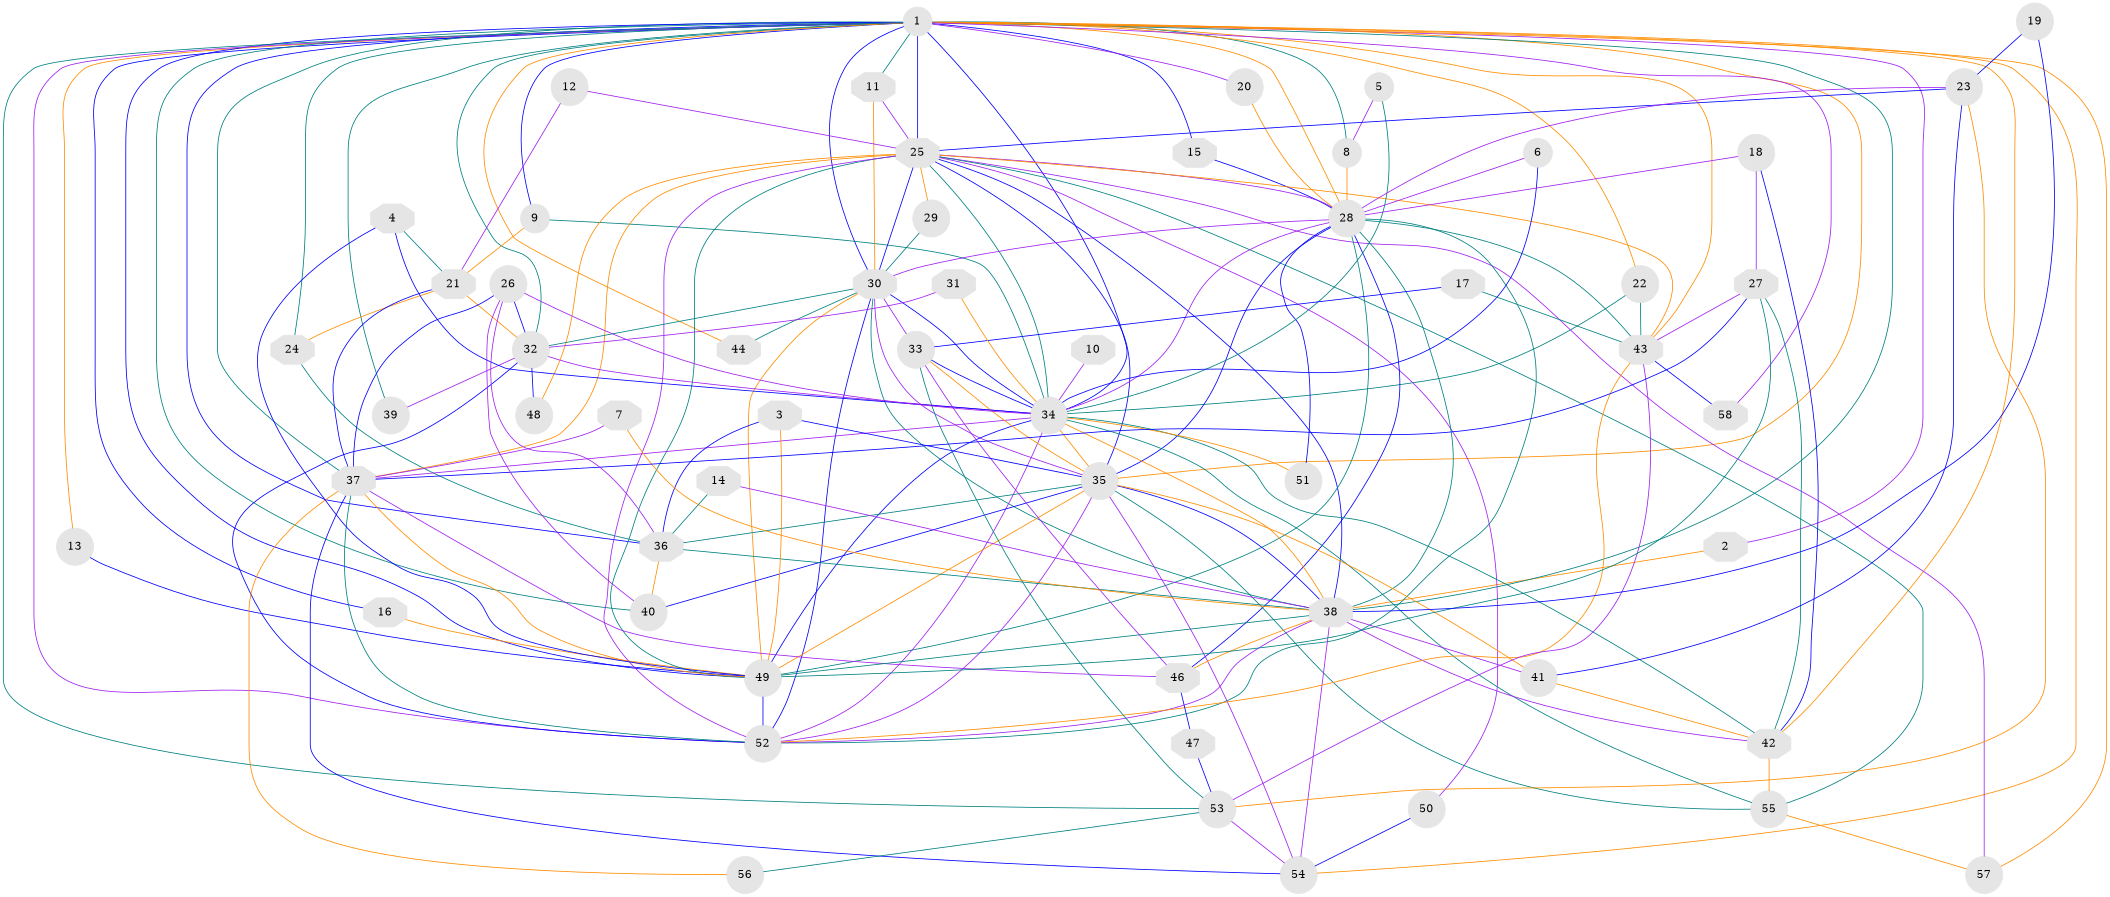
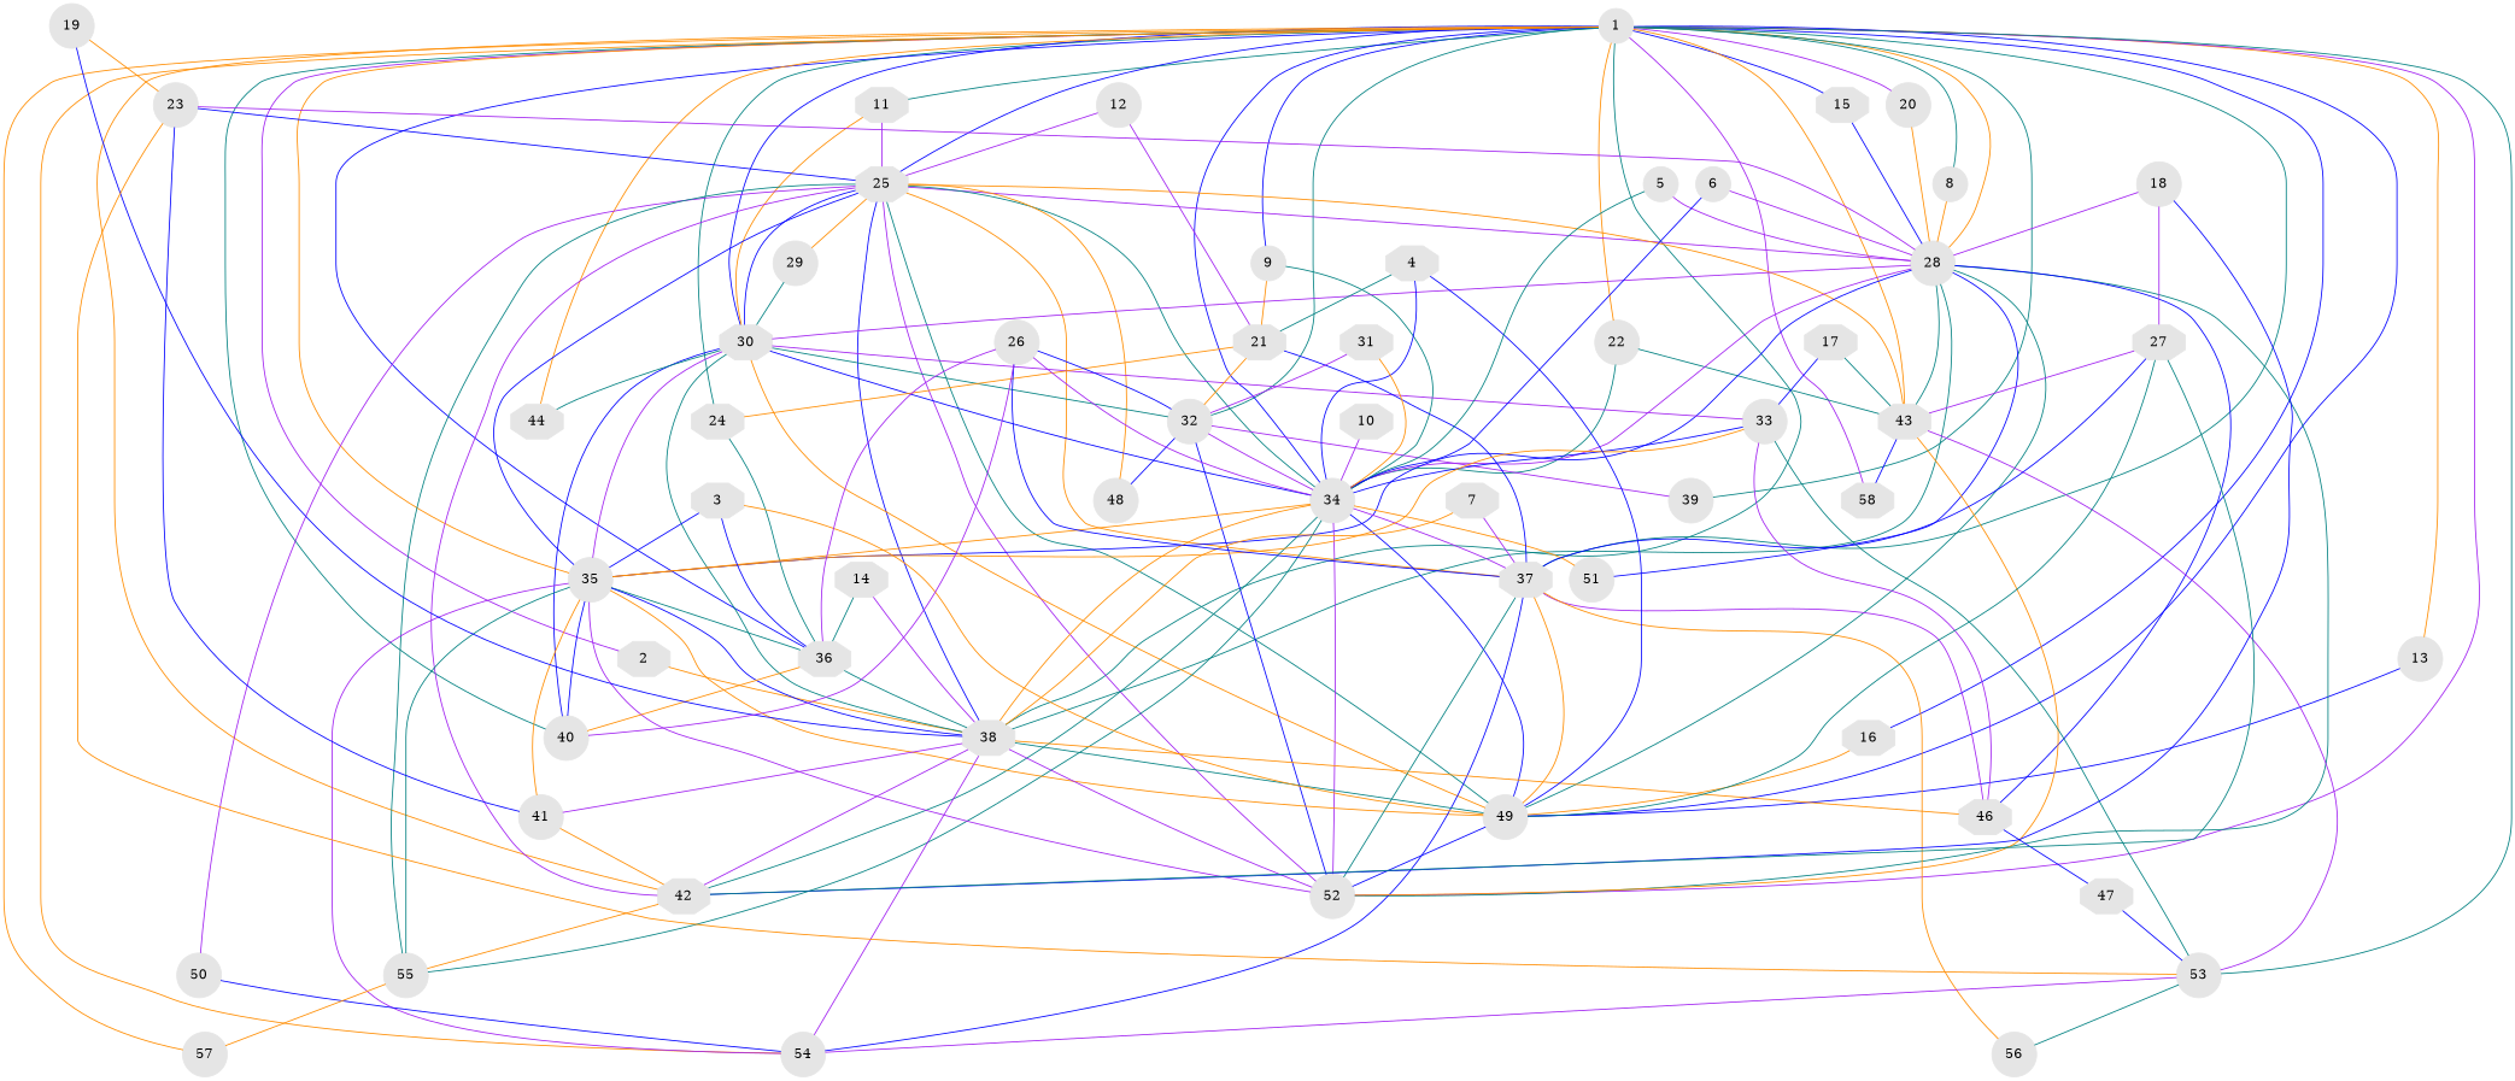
  graph {
    node [color=gray90 shape=circle style=filled]
    edge [color=blue weight=1.0]
    2 [shape=octagon]
    1
    8
    9
    11 [shape=octagon]
    13
    15 [shape=octagon]
    16 [shape=octagon]
    20
    22
    24 [shape=octagon]
    25 [shape=octagon]
    28
    30 [shape=octagon]
    32
    34
    35
    36 [shape=octagon]
    37 [shape=octagon]
    38 [shape=octagon]
    39
    40
    42 [shape=octagon]
    43 [shape=octagon]
    44 [shape=octagon]
    49
    52
    53
    54
    57
    58 [shape=octagon]
    21 [shape=octagon]
    29
    48
    50
    55
    46 [shape=octagon]
    51
    33
    41
    56
    3 [shape=octagon]
    4 [shape=octagon]
    5
    6
    7 [shape=octagon]
    10 [shape=octagon]
    12
    14 [shape=octagon]
    17 [shape=octagon]
    18
    27 [shape=octagon]
    19
    23
    26
    47 [shape=octagon]
    31 [shape=octagon]
    2 -- 38 [color=darkorange]
    1 -- 2 [color=purple]
    1 -- 8 [color=teal]
    1 -- 9
    1 -- 11 [color=teal]
    1 -- 13 [color=darkorange]
    1 -- 15
    1 -- 16
    1 -- 20 [color=purple]
    1 -- 22 [color=darkorange]
    1 -- 24 [color=teal]
    1 -- 25 [weight=2.0]
    1 -- 28 [color=darkorange weight=2.0]
    1 -- 30 [weight=2.0]
    1 -- 32 [color=teal]
    1 -- 34 [weight=2.0]
    1 -- 35 [color=darkorange weight=2.0]
    1 -- 36
    1 -- 37 [color=teal weight=3.0]
    1 -- 38 [color=teal weight=3.0]
    1 -- 39 [color=teal]
    1 -- 40 [color=teal]
    1 -- 42 [color=darkorange]
    1 -- 43 [color=darkorange]
    1 -- 44 [color=darkorange]
    1 -- 49 [weight=2.0]
    1 -- 52 [color=purple weight=2.0]
    1 -- 53 [color=teal]
    1 -- 54 [color=darkorange]
    1 -- 57 [color=darkorange]
    1 -- 58 [color=purple]
    8 -- 28 [color=darkorange]
    9 -- 34 [color=teal]
    9 -- 21 [color=darkorange]
    11 -- 25 [color=purple]
    11 -- 30 [color=darkorange]
    13 -- 49
    15 -- 28
    16 -- 49 [color=darkorange]
    20 -- 28 [color=darkorange]
    22 -- 34 [color=teal]
    22 -- 43 [color=teal]
    24 -- 36 [color=teal]
    25 -- 28 [color=purple]
    25 -- 30 [weight=2.0]
    25 -- 34 [color=teal]
    25 -- 35
    25 -- 37 [color=darkorange]
    25 -- 38 [weight=2.0]
-   25 -- 57 [color=purple]
+   25 -- 42 [color=purple]
    25 -- 43 [color=darkorange]
    25 -- 49 [color=teal weight=3.0]
    25 -- 52 [color=purple weight=2.0]
    25 -- 29 [color=darkorange]
    25 -- 48 [color=darkorange]
    25 -- 50 [color=purple]
    25 -- 55 [color=teal]
    28 -- 30 [color=purple]
    28 -- 34 [color=purple]
    28 -- 35
    28 -- 38 [color=teal]
    28 -- 43 [color=teal]
    28 -- 49 [color=teal]
    28 -- 52 [color=teal]
    28 -- 46
    28 -- 51
    30 -- 32 [color=teal]
    30 -- 34
    30 -- 35 [color=purple weight=2.0]
    30 -- 38 [color=teal]
    30 -- 44 [color=teal]
    30 -- 49 [color=darkorange]
-   30 -- 52
+   30 -- 40
    30 -- 33 [color=purple weight=2.0]
    32 -- 34 [color=purple]
    32 -- 39 [color=purple]
    32 -- 52
    32 -- 48
    34 -- 35 [color=darkorange]
    34 -- 37 [color=purple]
    34 -- 38 [color=darkorange]
    34 -- 42 [color=teal]
    34 -- 49
    34 -- 52 [color=purple]
    34 -- 55 [color=teal]
    34 -- 51 [color=darkorange]
    35 -- 36 [color=teal]
    35 -- 38
    35 -- 40
    35 -- 49 [color=darkorange weight=3.0]
    35 -- 52 [color=purple]
    35 -- 54 [color=purple]
    35 -- 55 [color=teal]
    35 -- 41 [color=darkorange weight=2.0]
    36 -- 38 [color=teal]
    36 -- 40 [color=darkorange]
    37 -- 49 [color=darkorange]
    37 -- 52 [color=teal]
    37 -- 54
    37 -- 46 [color=purple]
    37 -- 56 [color=darkorange]
    38 -- 42 [color=purple]
    38 -- 49 [color=teal]
    38 -- 52 [color=purple]
    38 -- 54 [color=purple]
    38 -- 46 [color=darkorange weight=2.0]
    38 -- 41 [color=purple weight=2.0]
    42 -- 55 [color=darkorange]
    43 -- 52 [color=darkorange]
    43 -- 53 [color=purple weight=2.0]
    43 -- 58
    49 -- 52
    53 -- 54 [color=purple]
    53 -- 56 [color=teal]
    21 -- 24 [color=darkorange]
    21 -- 32 [color=darkorange weight=2.0]
    21 -- 37
    29 -- 30 [color=teal]
    50 -- 54
    55 -- 57 [color=darkorange]
    46 -- 47
    33 -- 34 [weight=2.0]
    33 -- 35 [color=darkorange]
    33 -- 53 [color=teal]
    33 -- 46 [color=purple]
    41 -- 42 [color=darkorange]
    3 -- 35
    3 -- 36
    3 -- 49 [color=darkorange weight=2.0]
    4 -- 34
    4 -- 49
    4 -- 21 [color=teal]
-   5 -- 8 [color=purple]
+   5 -- 28 [color=purple]
    5 -- 34 [color=teal]
    6 -- 28 [color=purple]
    6 -- 34
    7 -- 37 [color=purple]
    7 -- 38 [color=darkorange]
    10 -- 34 [color=purple]
    12 -- 25 [color=purple]
    12 -- 21 [color=purple]
    14 -- 36 [color=teal]
    14 -- 38 [color=purple]
    17 -- 43 [color=teal]
    17 -- 33
    18 -- 28 [color=purple]
    18 -- 42
    18 -- 27 [color=purple]
    27 -- 37
    27 -- 42 [color=teal]
    27 -- 43 [color=purple]
    27 -- 49 [color=teal]
    19 -- 38
-   19 -- 23
+   19 -- 23 [color=darkorange]
    23 -- 25
    23 -- 28 [color=purple weight=2.0]
    23 -- 53 [color=darkorange]
    23 -- 41
    26 -- 32
    26 -- 34 [color=purple weight=2.0]
    26 -- 36 [color=purple]
    26 -- 37
    26 -- 40 [color=purple]
    47 -- 53
    31 -- 32 [color=purple]
    31 -- 34 [color=darkorange]
  }
